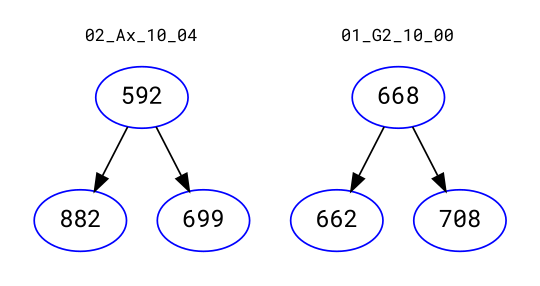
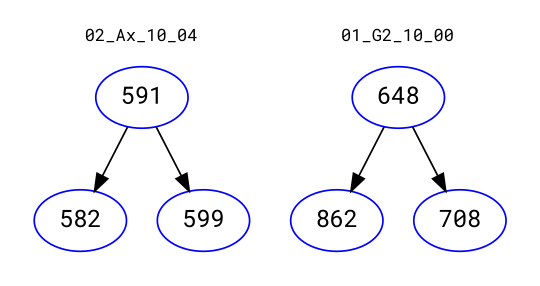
  digraph {
    fontname="Roboto Mono"
    node [color=blue fontname="Roboto Mono"]
    edge [color=black fontname="Roboto Mono"]
-   n1 [label=592]
-   n2 [label=882]
-   n3 [label=699]
-   n4 [label=668]
-   n5 [label=662]
+   n1 [label=591]
+   n2 [label=582]
+   n3 [label=599]
+   n4 [label=648]
+   n5 [label=862]
    n6 [label=708]
    subgraph cluster_1 {
      color=white
      fontsize=10
      label="02_Ax_10_04"
      n1
      n2
      n3
    }
    subgraph cluster_2 {
      color=white
      fontsize=10
      label="01_G2_10_00"
      n4
      n5
      n6
    }
    n1 -> n2
    n1 -> n3
    n4 -> n5
    n4 -> n6
  }
